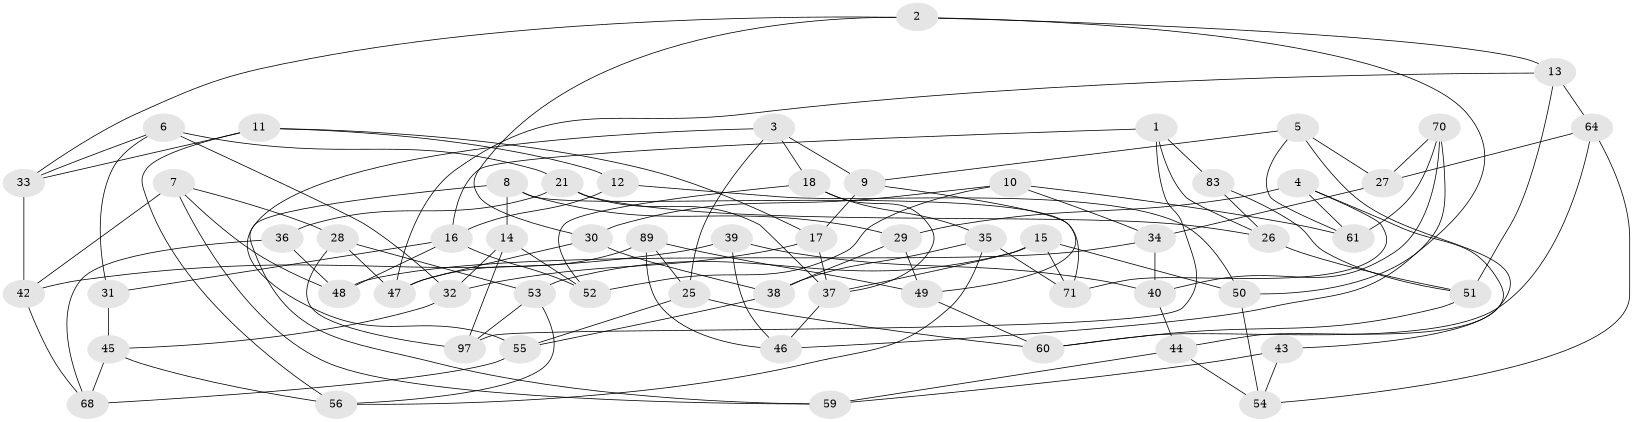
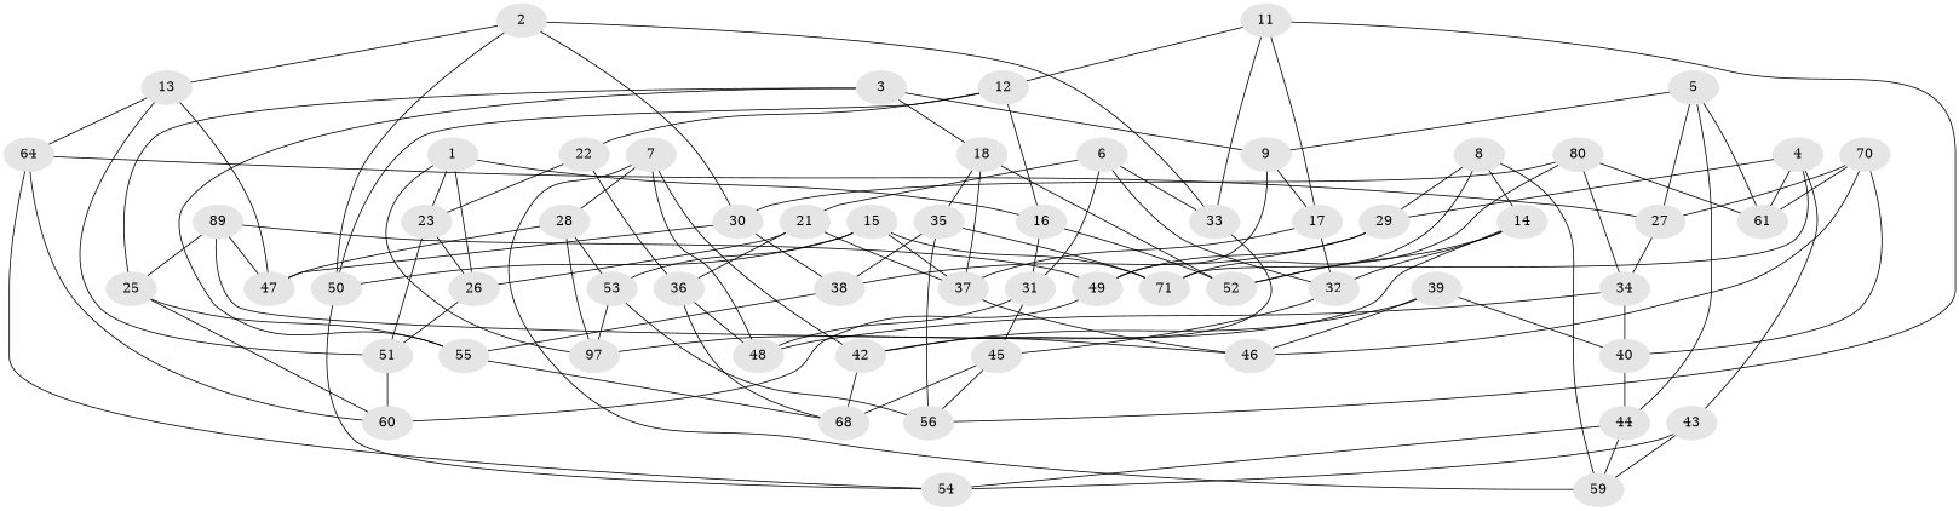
  graph {
    node [color=gray90 style=filled]
    1
    16
-   23 [label=83]
+   23
    26
    n5 [label=97]
    31
    52
    51
    2
    13
    30
    33
    50
    n14 [label=64]
    47
    38
    42
    54
    3
    9
    18
    25
    55
    17
    49
    37
    35
    60
    n29 [label=68]
    4
    29
    n32 [label=71]
    43
    61
    59
    5
    27
    44
    34
    6
    21
    32
    36
    48
    45
    7
    28
    53
    8
    14
-   10
+   10 [label=80]
    40
    11
    12
    56
+   22
    15
    46
    n59 [label=89]
    n60 [label=70]
    39
    1 -- 16
    1 -- 23
    1 -- 26
    1 -- n5
    16 -- 31
    16 -- 52
    23 -- 26
    23 -- 51
    26 -- 51
-   16 -- 48
+   31 -- 48
    31 -- 45
    51 -- 60
    2 -- 13
    2 -- 30
    2 -- 33
    2 -- 50
    13 -- 51
    13 -- n14
    13 -- 47
    30 -- 47
    30 -- 38
    33 -- 42
    50 -- 54
    n14 -- 54
    n14 -- 60
    n14 -- 27
    38 -- 55
    42 -- n29
    3 -- 9
    3 -- 18
    3 -- 25
    3 -- 55
    9 -- 17
    9 -- 49
    18 -- 52
    18 -- 37
    18 -- 35
    25 -- 55
    25 -- 60
    55 -- n29
    17 -- 37
    17 -- 32
    49 -- 60
    37 -- 46
    35 -- 38
    35 -- n32
    35 -- 56
    4 -- 29
    4 -- n32
    4 -- 43
    4 -- 61
    29 -- 38
    29 -- 49
    43 -- 54
    43 -- 59
    5 -- 9
    5 -- 61
    5 -- 27
    5 -- 44
    27 -- 34
    44 -- 54
    44 -- 59
    34 -- 48
    34 -- 40
    6 -- 31
    6 -- 33
    6 -- 21
    6 -- 32
    21 -- 26
    21 -- 37
    21 -- 36
    32 -- 45
    36 -- n29
    36 -- 48
    45 -- n29
    45 -- 56
    7 -- 42
    7 -- 59
    7 -- 48
    7 -- 28
    28 -- n5
    28 -- 47
    28 -- 53
    53 -- n5
    53 -- 56
    8 -- 29
    8 -- n32
    8 -- 59
    8 -- 14
    14 -- n5
    14 -- 52
    14 -- 32
    10 -- 52
    10 -- 30
    10 -- 61
    10 -- 34
    40 -- 44
    11 -- 33
    11 -- 17
    11 -- 12
    11 -- 56
    12 -- 16
    12 -- 50
+   12 -- 22
+   22 -- 23
+   22 -- 36
    15 -- 50
    15 -- 37
    15 -- n32
    15 -- 53
    n59 -- 47
    n59 -- 25
    n59 -- 49
    n59 -- 46
    n60 -- 61
    n60 -- 27
    n60 -- 40
    n60 -- 46
    39 -- 42
    39 -- 40
    39 -- 46
  }
